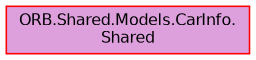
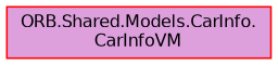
  digraph {
    rankdir=LR
-   n1 [color=red fillcolor=plum fontname=Helvetica fontsize=10 height=0.2 label="ORB.Shared.Models.CarInfo.\lShared" shape=box style=filled width=0.4]
+   n1 [color=red fillcolor=plum fontname=Helvetica fontsize=10 height=0.2 label="ORB.Shared.Models.CarInfo.\lCarInfoVM" shape=box style=filled width=0.4]
  }
